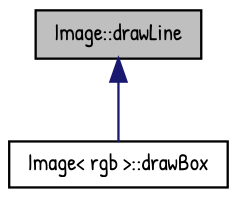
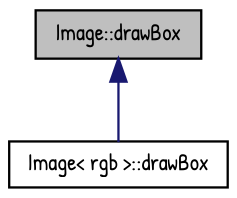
  digraph {
    rankdir=TB
    fontname="Patrick Hand"
    node [color=black fontname="Patrick Hand" fontsize=10 shape=record style=filled]
-   n1 [fillcolor=grey75 fontcolor=black height=0.2 label="Image::drawLine" width=0.4]
+   n1 [fillcolor=grey75 fontcolor=black height=0.2 label="Image::drawBox" width=0.4]
    n2 [fillcolor=white height=0.2 label="Image\< rgb \>::drawBox" width=0.4]
    n1 -> n2 [color=midnightblue dir=back fontname="Patrick Hand" fontsize=10 labelfontname=Helvetica labelfontsize=10 style=solid]
  }
